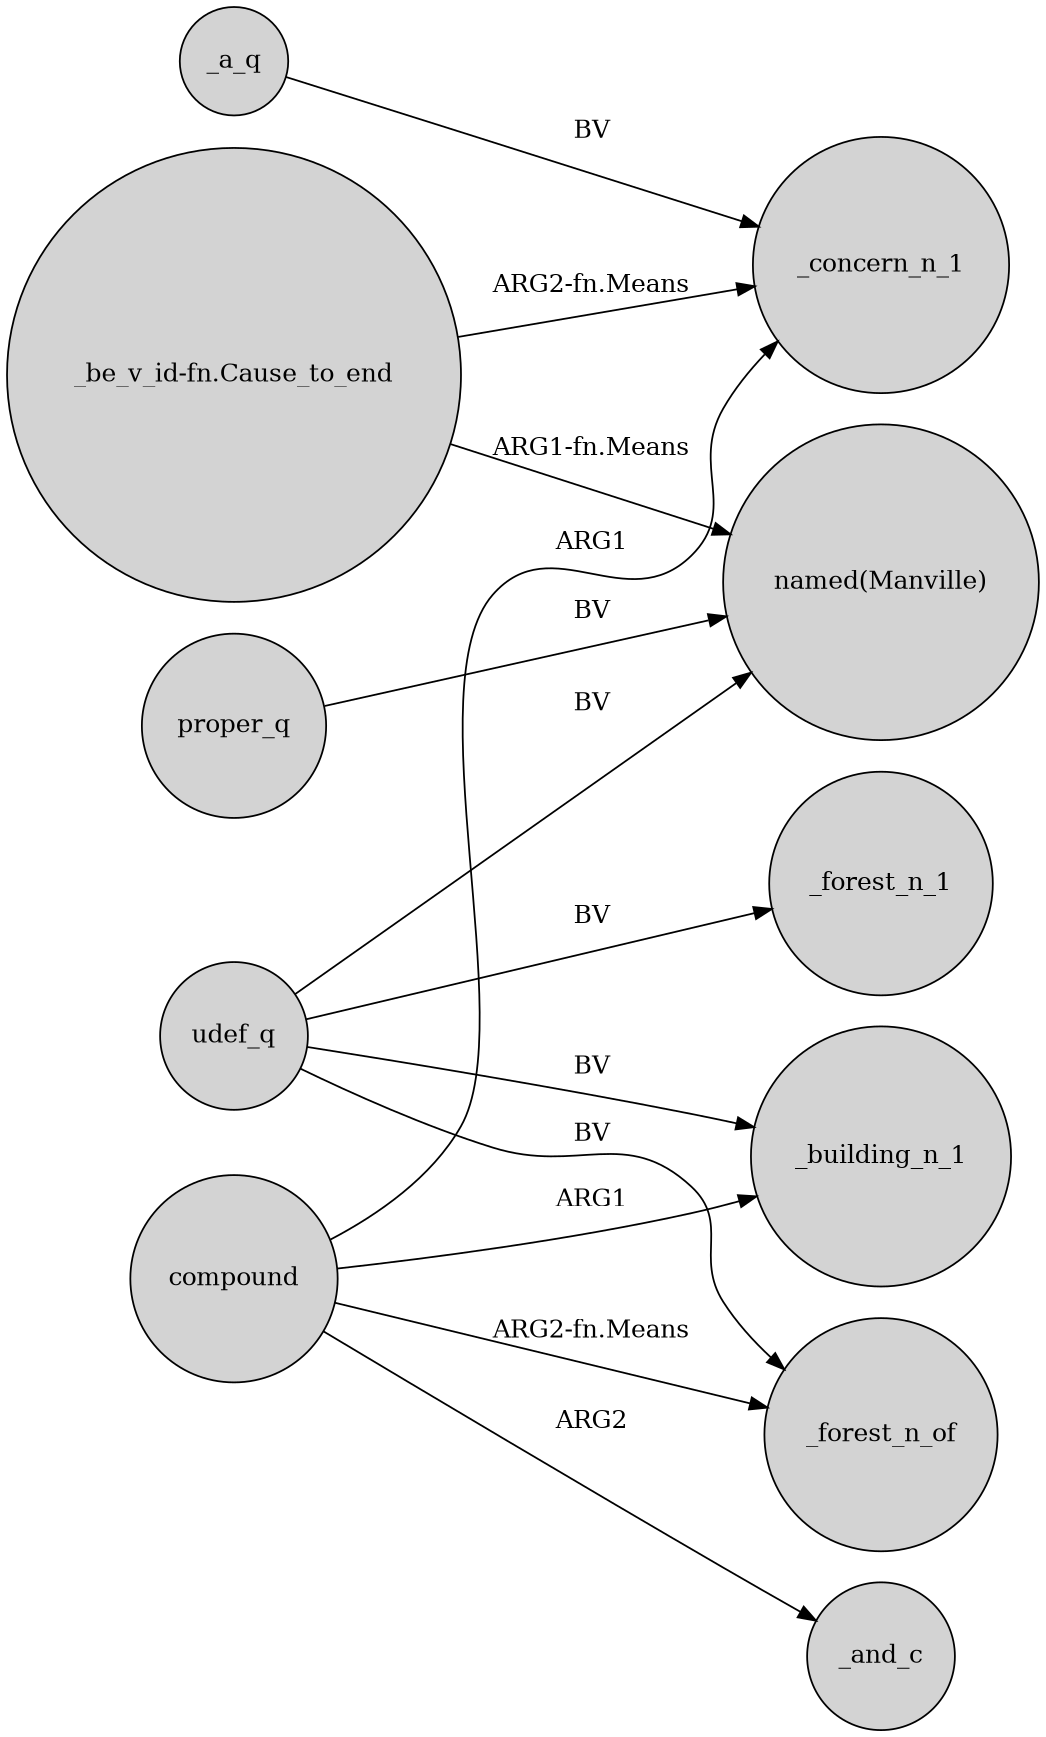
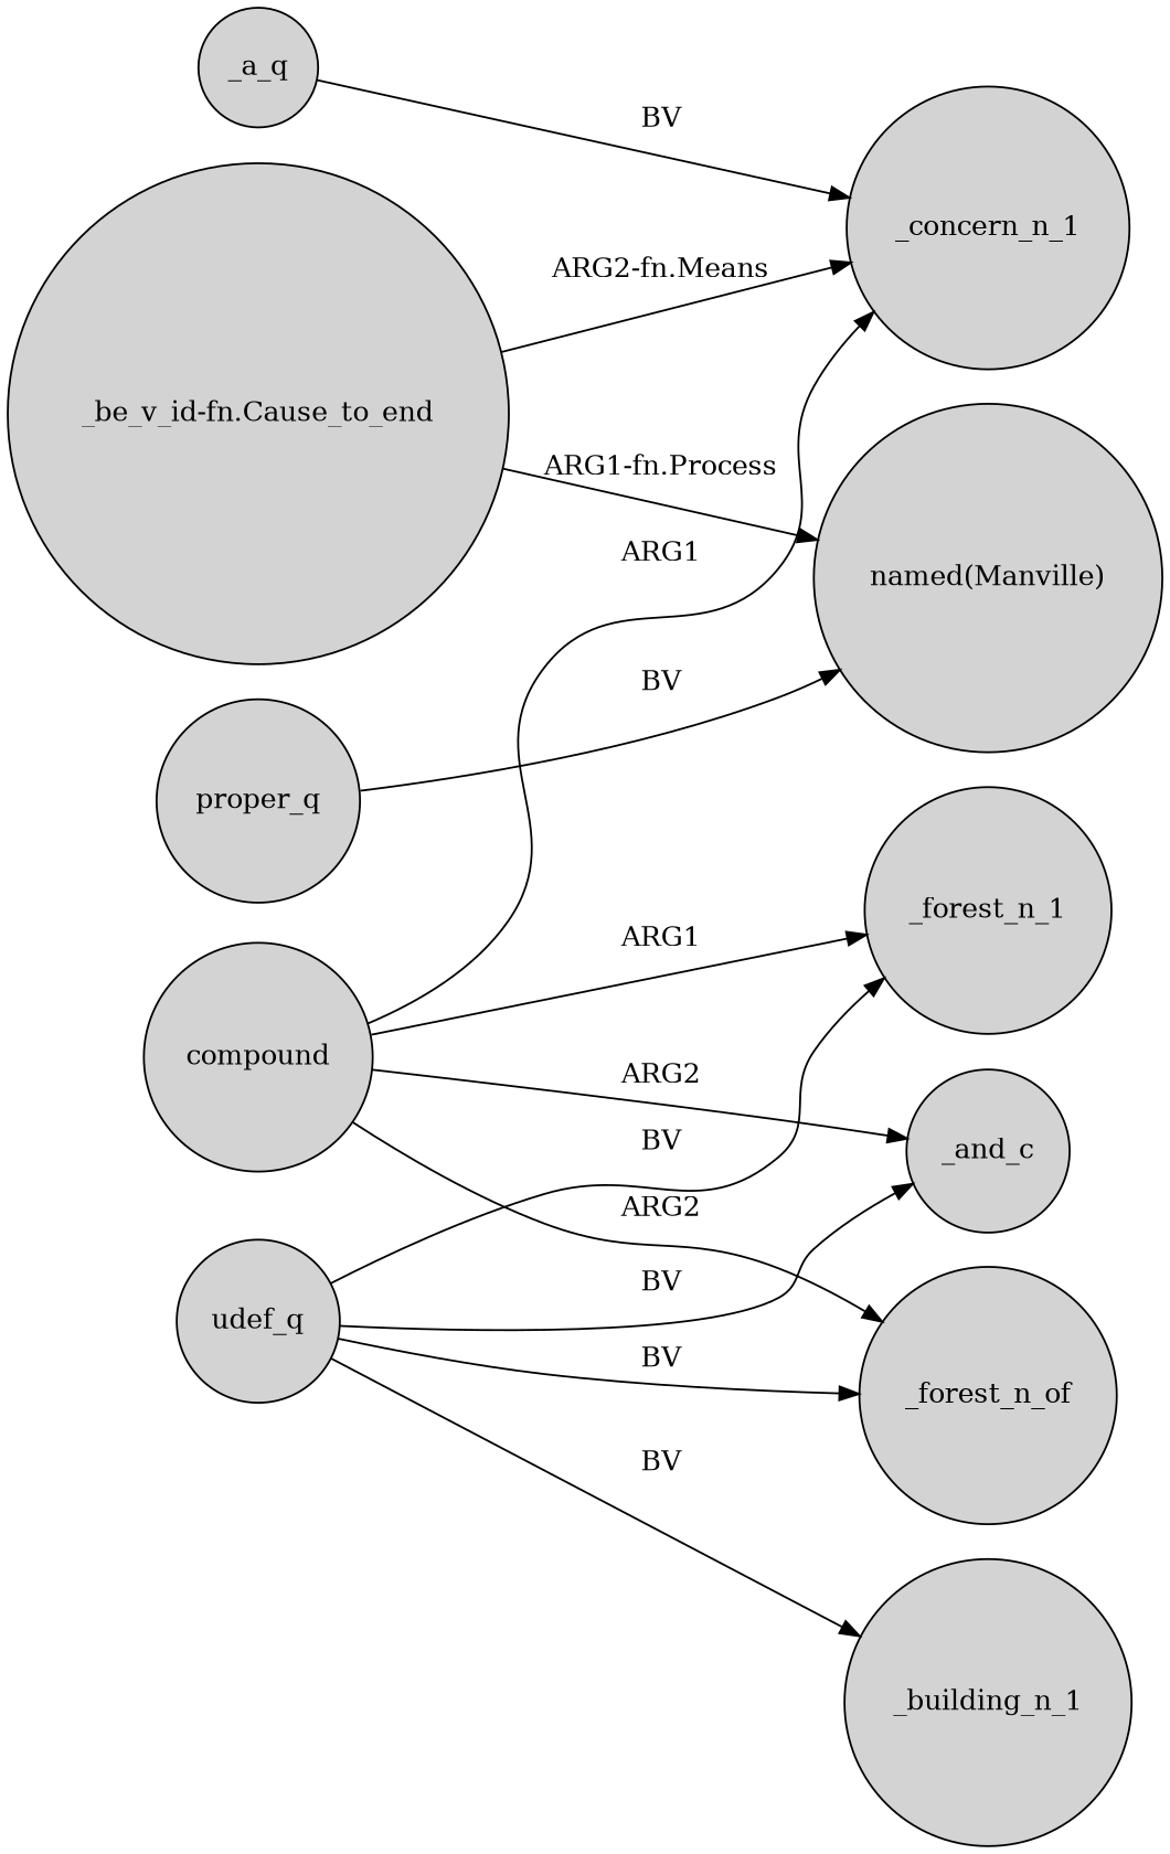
  digraph {
    rankdir=LR
    node [shape=circle style=filled]
    "_be_v_id-fn.Cause_to_end"
    _concern_n_1
    "named(Manville)"
    _a_q
    n5 [label=_forest_n_1]
    udef_q
    _forest_n_of
    _and_c
    _building_n_1
    compound
    proper_q
    "_be_v_id-fn.Cause_to_end" -> _concern_n_1 [label="ARG2-fn.Means"]
-   "_be_v_id-fn.Cause_to_end" -> "named(Manville)" [label="ARG1-fn.Means"]
+   "_be_v_id-fn.Cause_to_end" -> "named(Manville)" [label="ARG1-fn.Process"]
    _a_q -> _concern_n_1 [label=BV]
    udef_q -> n5 [label=BV]
    udef_q -> _forest_n_of [label=BV]
-   udef_q -> "named(Manville)" [label=BV]
+   udef_q -> _and_c [label=BV]
    udef_q -> _building_n_1 [label=BV]
    compound -> _concern_n_1 [label=ARG1]
-   compound -> _building_n_1 [label=ARG1]
-   compound -> _forest_n_of [label="ARG2-fn.Means"]
+   compound -> n5 [label=ARG1]
+   compound -> _forest_n_of [label=ARG2]
    compound -> _and_c [label=ARG2]
    proper_q -> "named(Manville)" [label=BV]
  }
